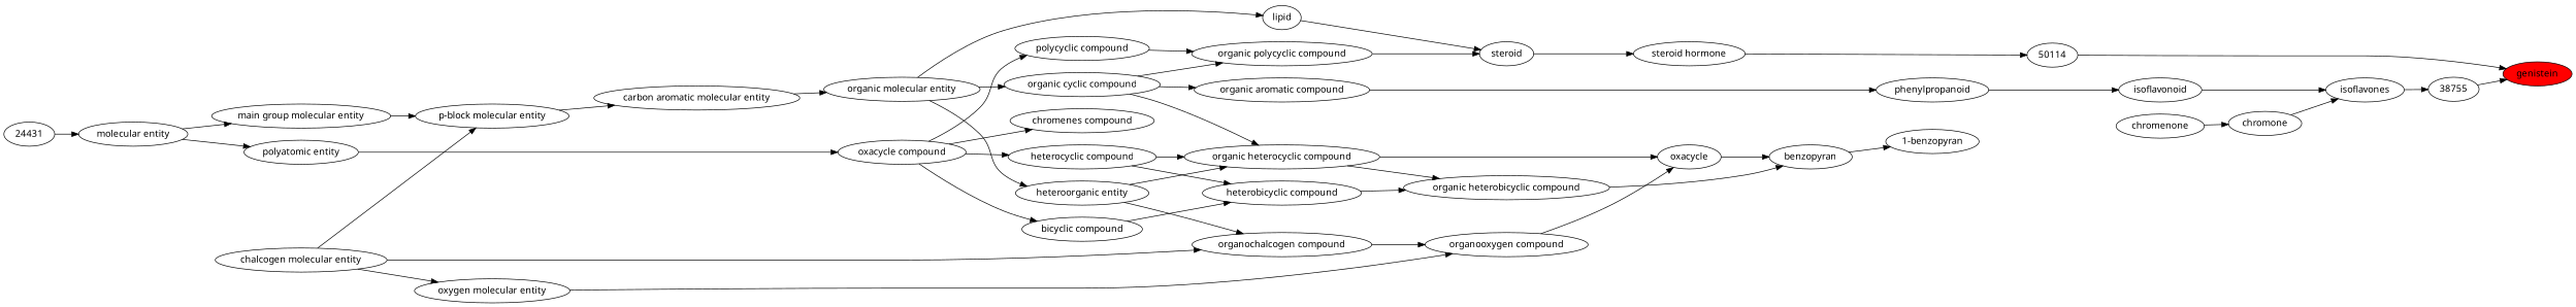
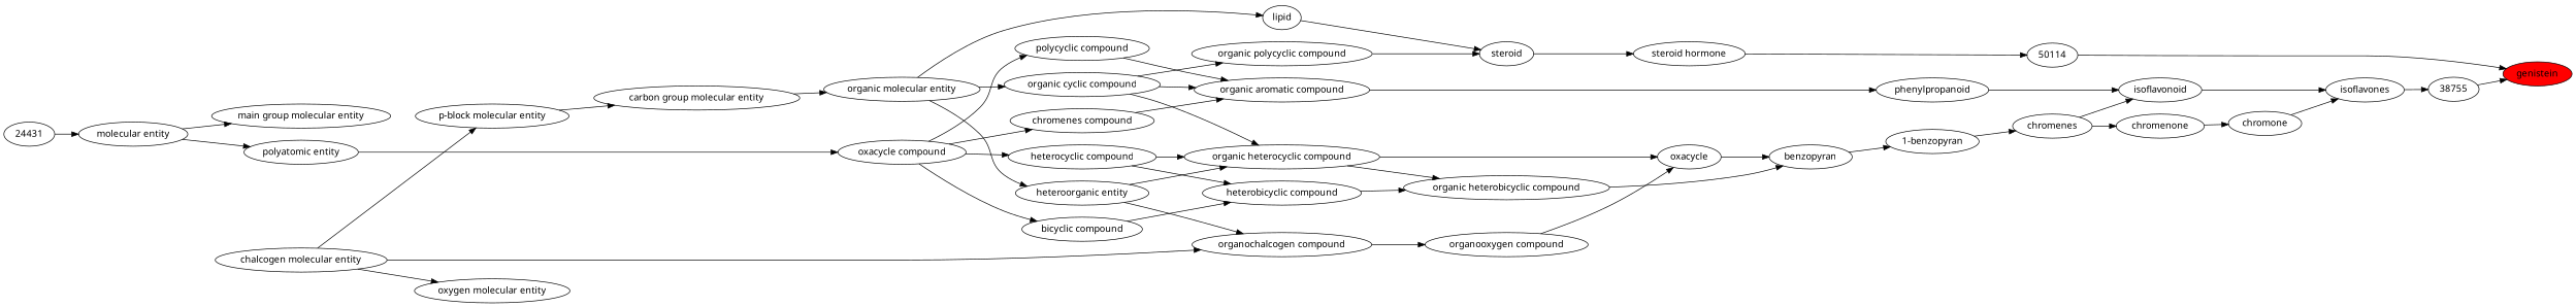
  digraph {
    fontname="Noto Sans"
    rankdir=LR
    node [fontname="Noto Sans"]
    edge [fontname="Noto Sans"]
    n1 [fillcolor=red label=genistein style=filled]
    n2 [label=38755]
    n3 [label=50114]
    n4 [label=isoflavones]
    n5 [label="steroid hormone"]
    n6 [label=chromone]
    n7 [label=isoflavonoid]
    n8 [label=steroid]
    n9 [label=chromenone]
    n10 [label=phenylpropanoid]
+   n11 [label=chromenes]
    n12 [label="organic polycyclic compound"]
    n13 [label=lipid]
    n14 [label="organic aromatic compound"]
    n15 [label="1-benzopyran"]
    n16 [label="organic cyclic compound"]
    n17 [label="organic heterocyclic compound"]
    n18 [label=oxacycle]
    n19 [label="organic heterobicyclic compound"]
    n20 [label="polycyclic compound"]
    n21 [label="organic molecular entity"]
    n22 [label="heteroorganic entity"]
    n23 [label="organochalcogen compound"]
    n24 [label="chromenes compound"]
    n25 [label=benzopyran]
    n26 [label="oxacycle compound"]
    n27 [label="heterocyclic compound"]
    n28 [label="bicyclic compound"]
    n29 [label="heterobicyclic compound"]
-   n30 [label="carbon aromatic molecular entity"]
+   n30 [label="carbon group molecular entity"]
    n31 [label="polyatomic entity"]
    n32 [label="p-block molecular entity"]
    n33 [label="chalcogen molecular entity"]
    n34 [label="oxygen molecular entity"]
    n35 [label="organooxygen compound"]
    n36 [label="molecular entity"]
    n37 [label="main group molecular entity"]
    n38 [label=24431]
    n2 -> n1
    n3 -> n1
    n4 -> n2
    n5 -> n3
    n6 -> n4
    n7 -> n4
    n8 -> n5
    n9 -> n6
    n10 -> n7
+   n11 -> n7
+   n11 -> n9
    n12 -> n8
    n13 -> n8
    n14 -> n10
+   n15 -> n11
    n16 -> n12
    n16 -> n14
    n16 -> n17
    n17 -> n18
    n17 -> n19
    n18 -> n25
    n19 -> n25
-   n20 -> n12
+   n20 -> n14
    n21 -> n13
    n21 -> n16
    n21 -> n22
    n22 -> n17
    n22 -> n23
    n23 -> n35
+   n24 -> n14
    n25 -> n15
    n26 -> n20
    n26 -> n24
    n26 -> n27
    n26 -> n28
    n27 -> n17
    n27 -> n29
    n28 -> n29
    n29 -> n19
    n30 -> n21
    n31 -> n26
    n32 -> n30
    n33 -> n23
    n33 -> n32
    n33 -> n34
-   n34 -> n35
    n35 -> n18
    n36 -> n31
    n36 -> n37
-   n37 -> n32
    n38 -> n36
  }
